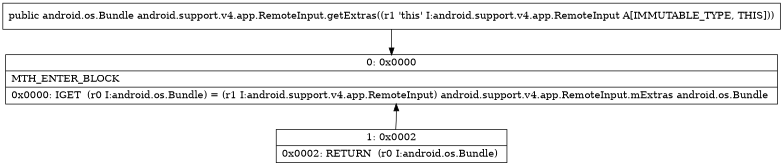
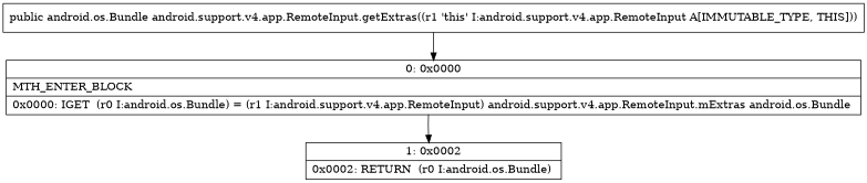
  digraph {
    node [shape=record]
    n1 [label="{0\:\ 0x0000|MTH_ENTER_BLOCK\l|0x0000: IGET  (r0 I:android.os.Bundle) = (r1 I:android.support.v4.app.RemoteInput) android.support.v4.app.RemoteInput.mExtras android.os.Bundle \l}"]
    n2 [label="{1\:\ 0x0002|0x0002: RETURN  (r0 I:android.os.Bundle) \l}"]
    n3 [label="{public android.os.Bundle android.support.v4.app.RemoteInput.getExtras((r1 'this' I:android.support.v4.app.RemoteInput A[IMMUTABLE_TYPE, THIS])) }"]
-   n2 -> n1
+   n1 -> n2
    n3 -> n1
  }
